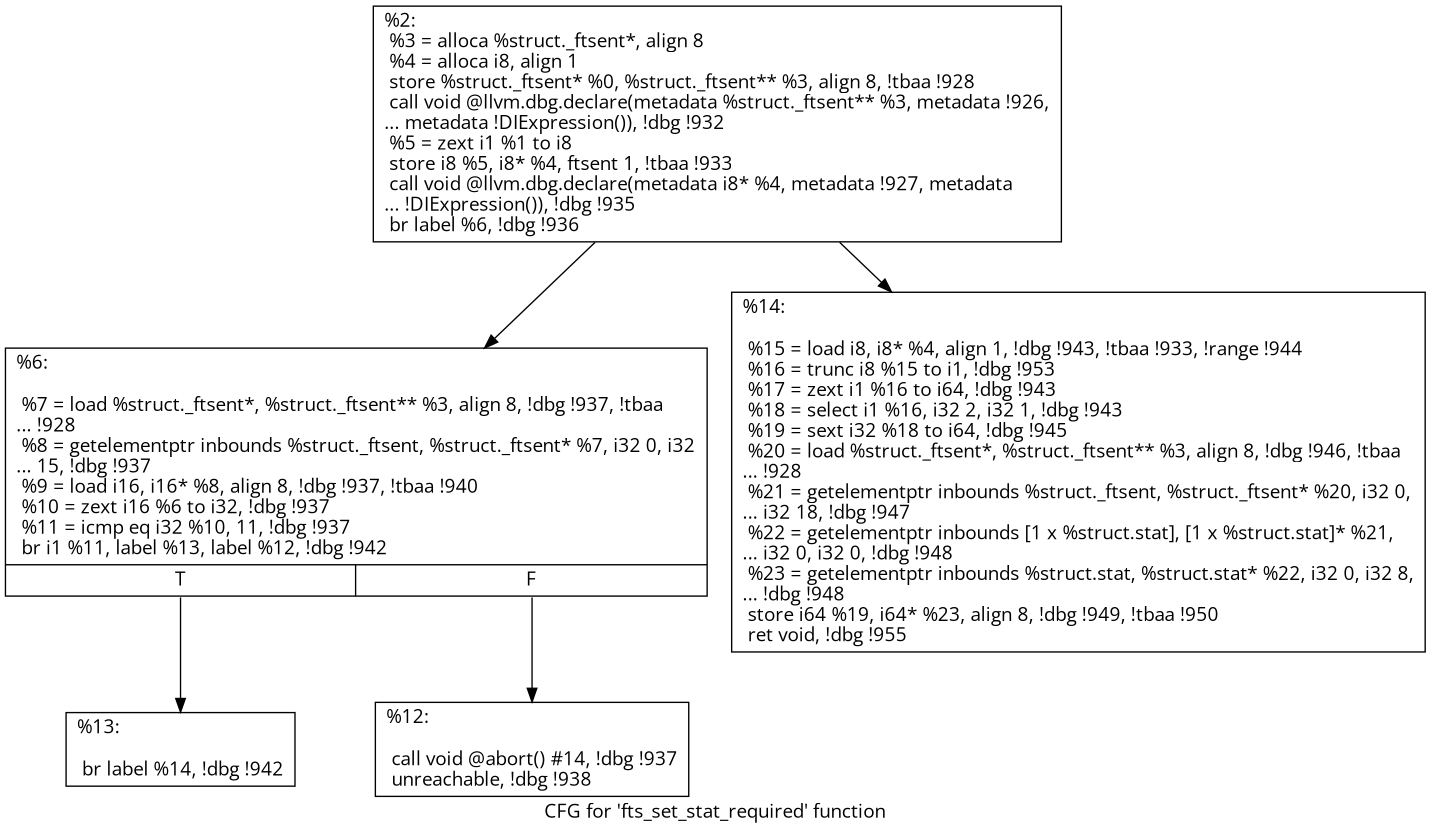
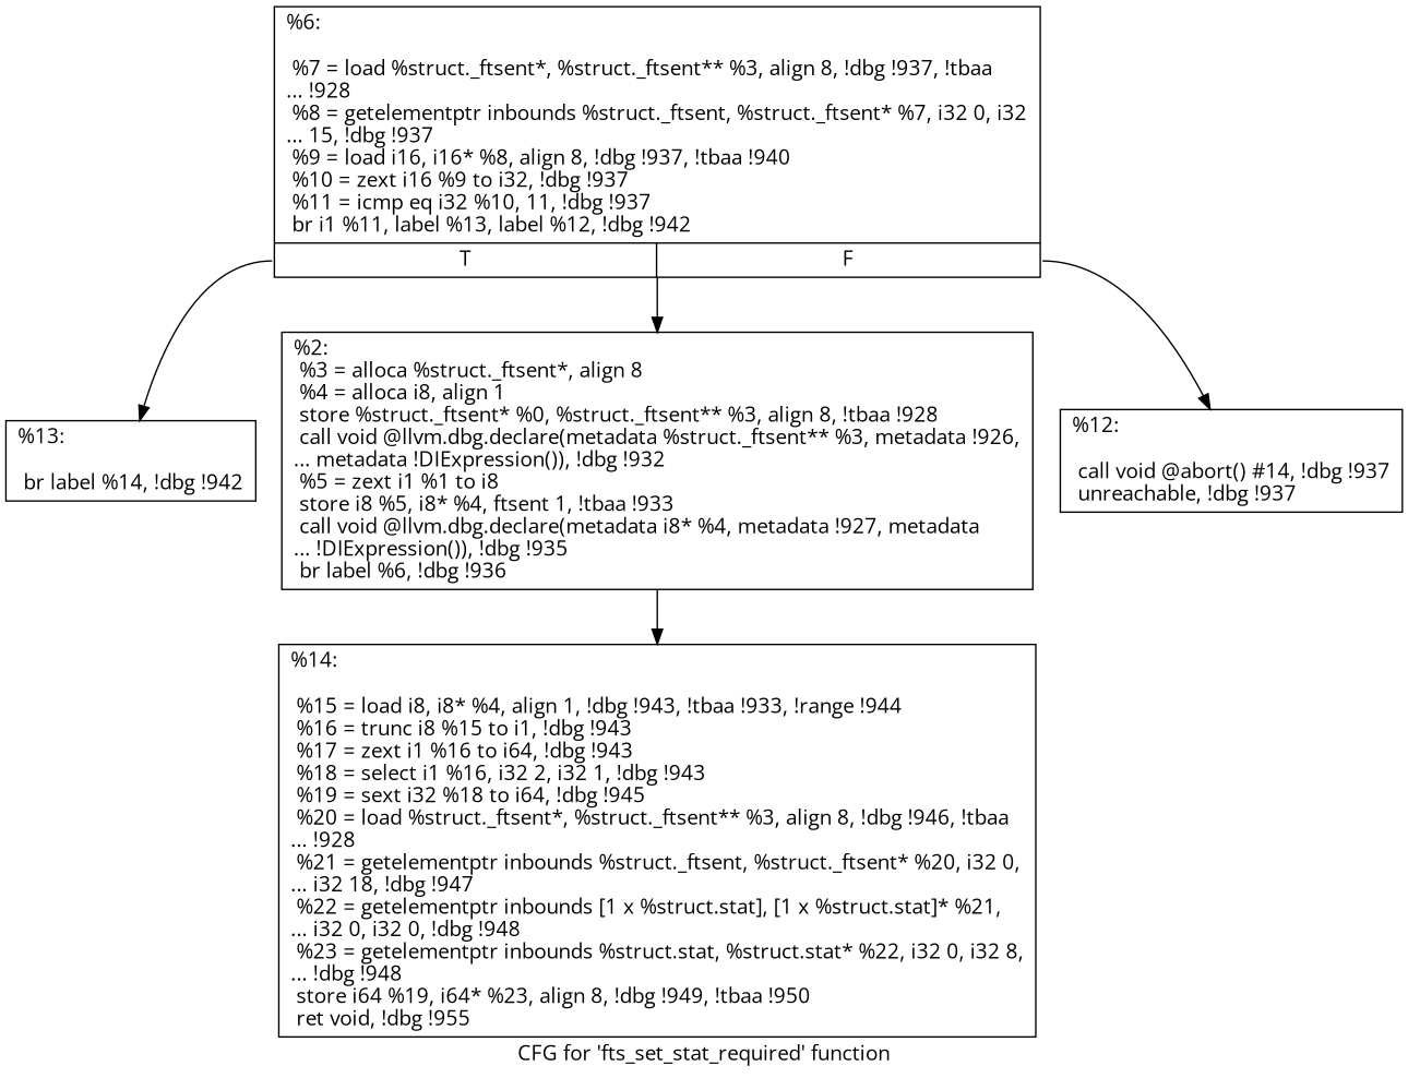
  digraph {
    fontname="Open Sans"
    label="CFG for 'fts_set_stat_required' function"
    node [fontname="Open Sans" shape=record]
    edge [fontname="Open Sans"]
    n1 [label="{%2:\l  %3 = alloca %struct._ftsent*, align 8\l  %4 = alloca i8, align 1\l  store %struct._ftsent* %0, %struct._ftsent** %3, align 8, !tbaa !928\l  call void @llvm.dbg.declare(metadata %struct._ftsent** %3, metadata !926,\l... metadata !DIExpression()), !dbg !932\l  %5 = zext i1 %1 to i8\l  store i8 %5, i8* %4, ftsent 1, !tbaa !933\l  call void @llvm.dbg.declare(metadata i8* %4, metadata !927, metadata\l... !DIExpression()), !dbg !935\l  br label %6, !dbg !936\l}"]
-   n2 [label="{%6:\l\l  %7 = load %struct._ftsent*, %struct._ftsent** %3, align 8, !dbg !937, !tbaa\l... !928\l  %8 = getelementptr inbounds %struct._ftsent, %struct._ftsent* %7, i32 0, i32\l... 15, !dbg !937\l  %9 = load i16, i16* %8, align 8, !dbg !937, !tbaa !940\l  %10 = zext i16 %6 to i32, !dbg !937\l  %11 = icmp eq i32 %10, 11, !dbg !937\l  br i1 %11, label %13, label %12, !dbg !942\l|{<s0>T|<s1>F}}"]
-   n3 [label="{%14:\l\l  %15 = load i8, i8* %4, align 1, !dbg !943, !tbaa !933, !range !944\l  %16 = trunc i8 %15 to i1, !dbg !953\l  %17 = zext i1 %16 to i64, !dbg !943\l  %18 = select i1 %16, i32 2, i32 1, !dbg !943\l  %19 = sext i32 %18 to i64, !dbg !945\l  %20 = load %struct._ftsent*, %struct._ftsent** %3, align 8, !dbg !946, !tbaa\l... !928\l  %21 = getelementptr inbounds %struct._ftsent, %struct._ftsent* %20, i32 0,\l... i32 18, !dbg !947\l  %22 = getelementptr inbounds [1 x %struct.stat], [1 x %struct.stat]* %21,\l... i32 0, i32 0, !dbg !948\l  %23 = getelementptr inbounds %struct.stat, %struct.stat* %22, i32 0, i32 8,\l... !dbg !948\l  store i64 %19, i64* %23, align 8, !dbg !949, !tbaa !950\l  ret void, !dbg !955\l}"]
+   n2 [label="{%6:\l\l  %7 = load %struct._ftsent*, %struct._ftsent** %3, align 8, !dbg !937, !tbaa\l... !928\l  %8 = getelementptr inbounds %struct._ftsent, %struct._ftsent* %7, i32 0, i32\l... 15, !dbg !937\l  %9 = load i16, i16* %8, align 8, !dbg !937, !tbaa !940\l  %10 = zext i16 %9 to i32, !dbg !937\l  %11 = icmp eq i32 %10, 11, !dbg !937\l  br i1 %11, label %13, label %12, !dbg !942\l|{<s0>T|<s1>F}}"]
+   n3 [label="{%14:\l\l  %15 = load i8, i8* %4, align 1, !dbg !943, !tbaa !933, !range !944\l  %16 = trunc i8 %15 to i1, !dbg !943\l  %17 = zext i1 %16 to i64, !dbg !943\l  %18 = select i1 %16, i32 2, i32 1, !dbg !943\l  %19 = sext i32 %18 to i64, !dbg !945\l  %20 = load %struct._ftsent*, %struct._ftsent** %3, align 8, !dbg !946, !tbaa\l... !928\l  %21 = getelementptr inbounds %struct._ftsent, %struct._ftsent* %20, i32 0,\l... i32 18, !dbg !947\l  %22 = getelementptr inbounds [1 x %struct.stat], [1 x %struct.stat]* %21,\l... i32 0, i32 0, !dbg !948\l  %23 = getelementptr inbounds %struct.stat, %struct.stat* %22, i32 0, i32 8,\l... !dbg !948\l  store i64 %19, i64* %23, align 8, !dbg !949, !tbaa !950\l  ret void, !dbg !955\l}"]
    n4 [label="{%13:\l\l  br label %14, !dbg !942\l}"]
-   n5 [label="{%12:\l\l  call void @abort() #14, !dbg !937\l  unreachable, !dbg !938\l}"]
-   n1 -> n2
+   n5 [label="{%12:\l\l  call void @abort() #14, !dbg !937\l  unreachable, !dbg !937\l}"]
+   n2 -> n1
    n1 -> n3
    n2 -> n4 [tailport=s0]
    n2 -> n5 [tailport=s1]
  }
